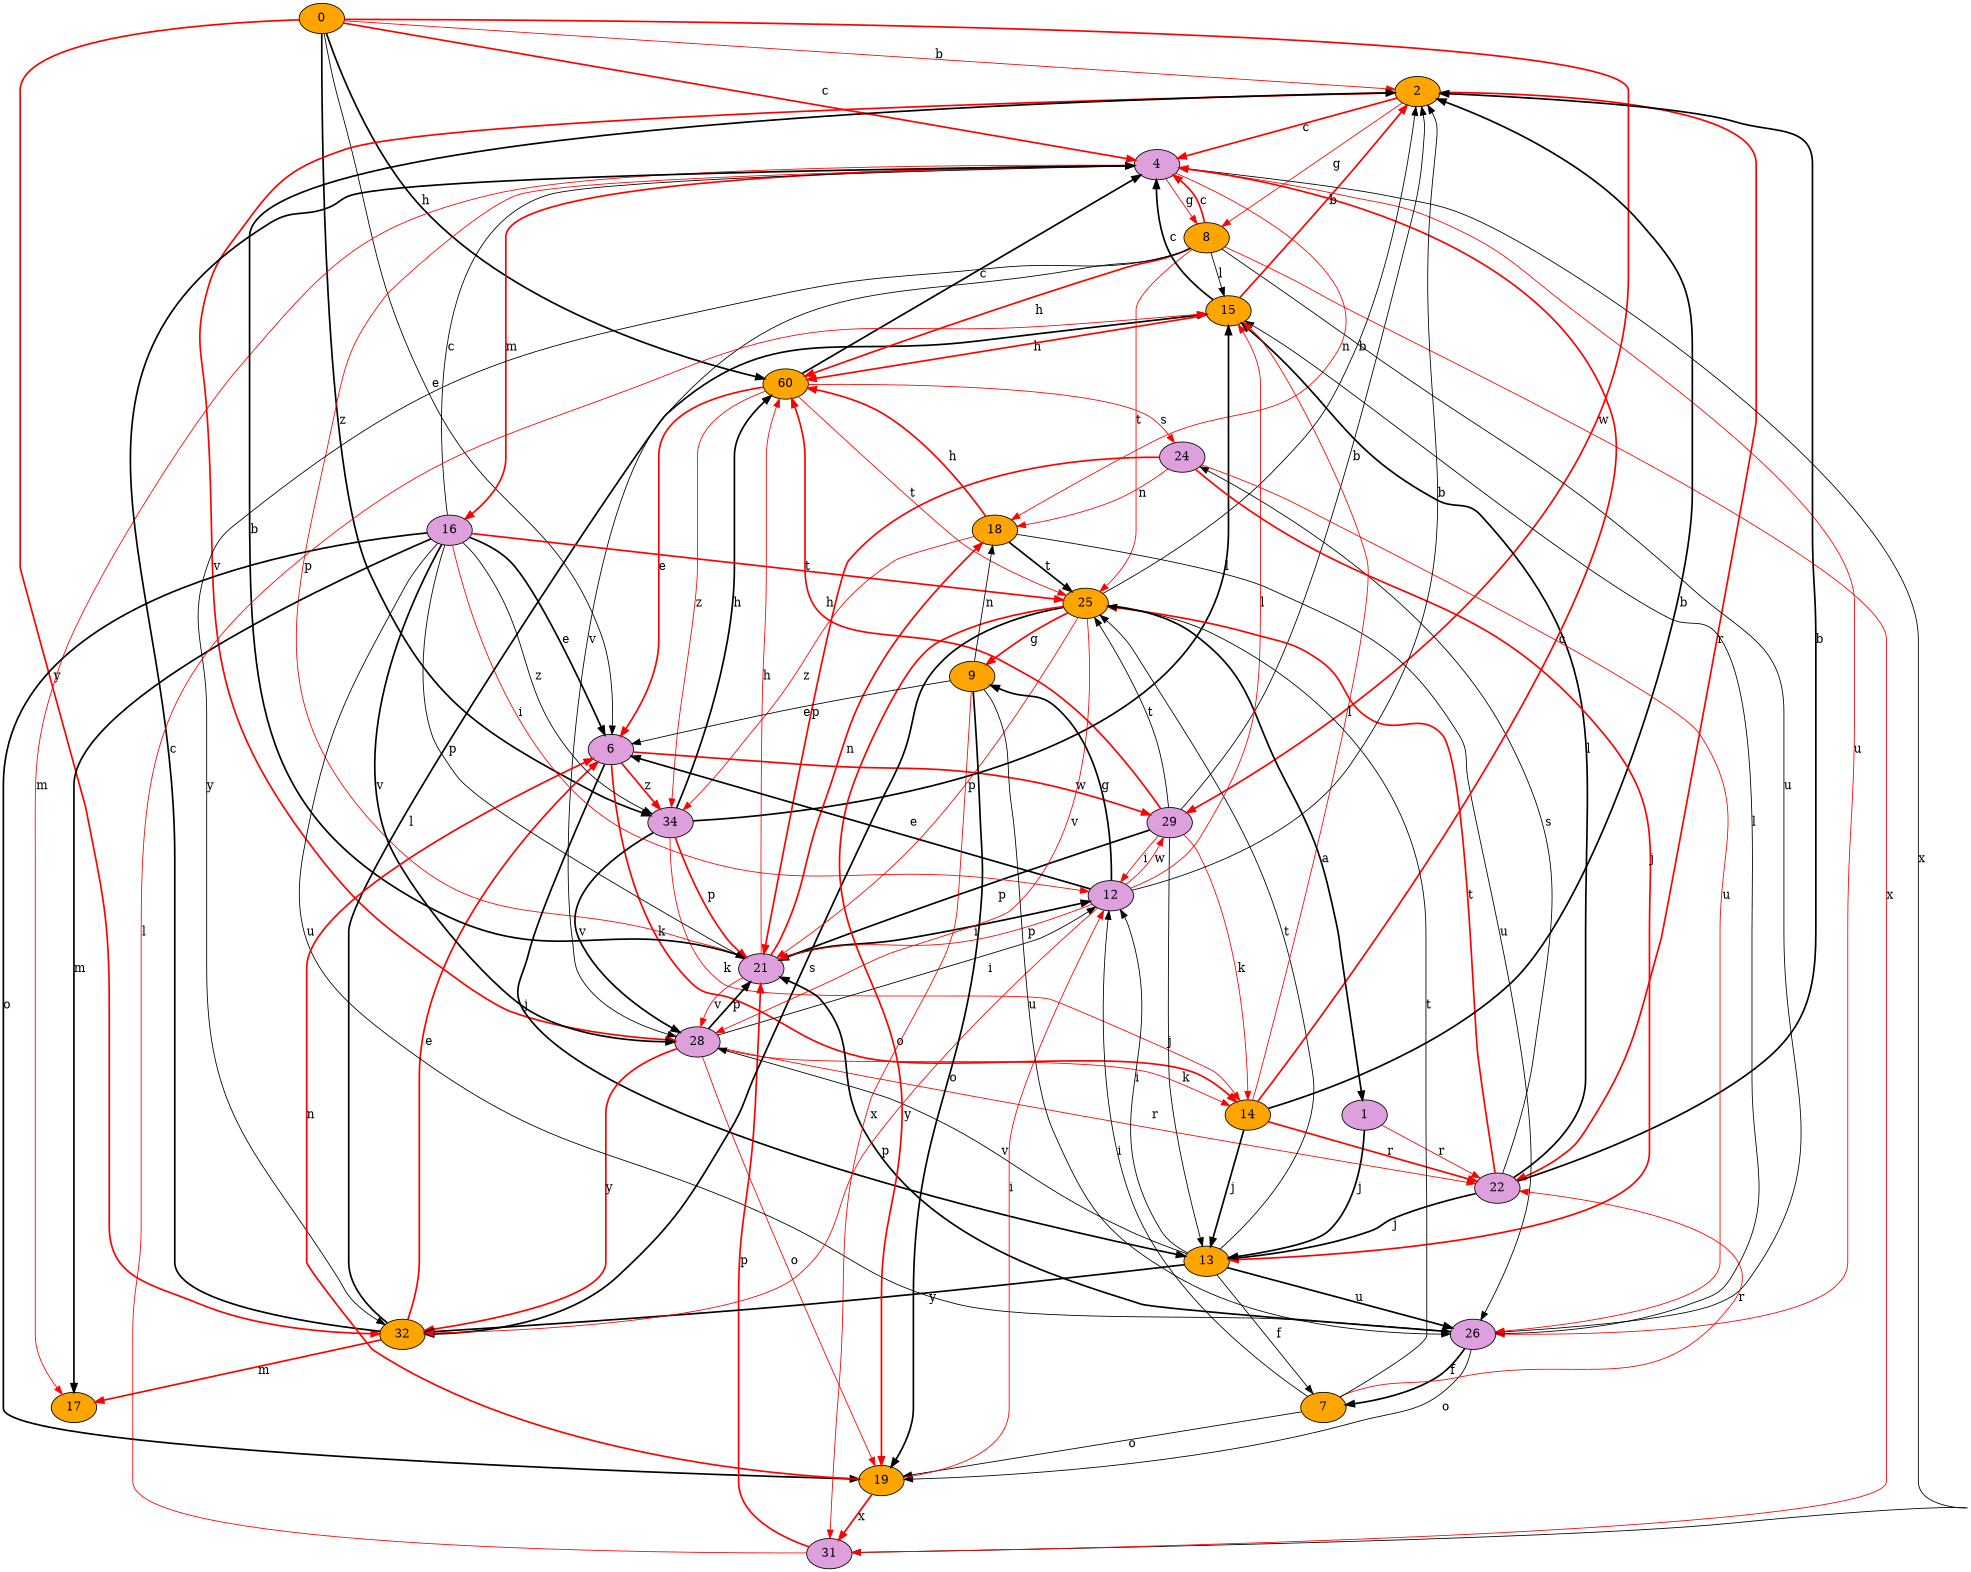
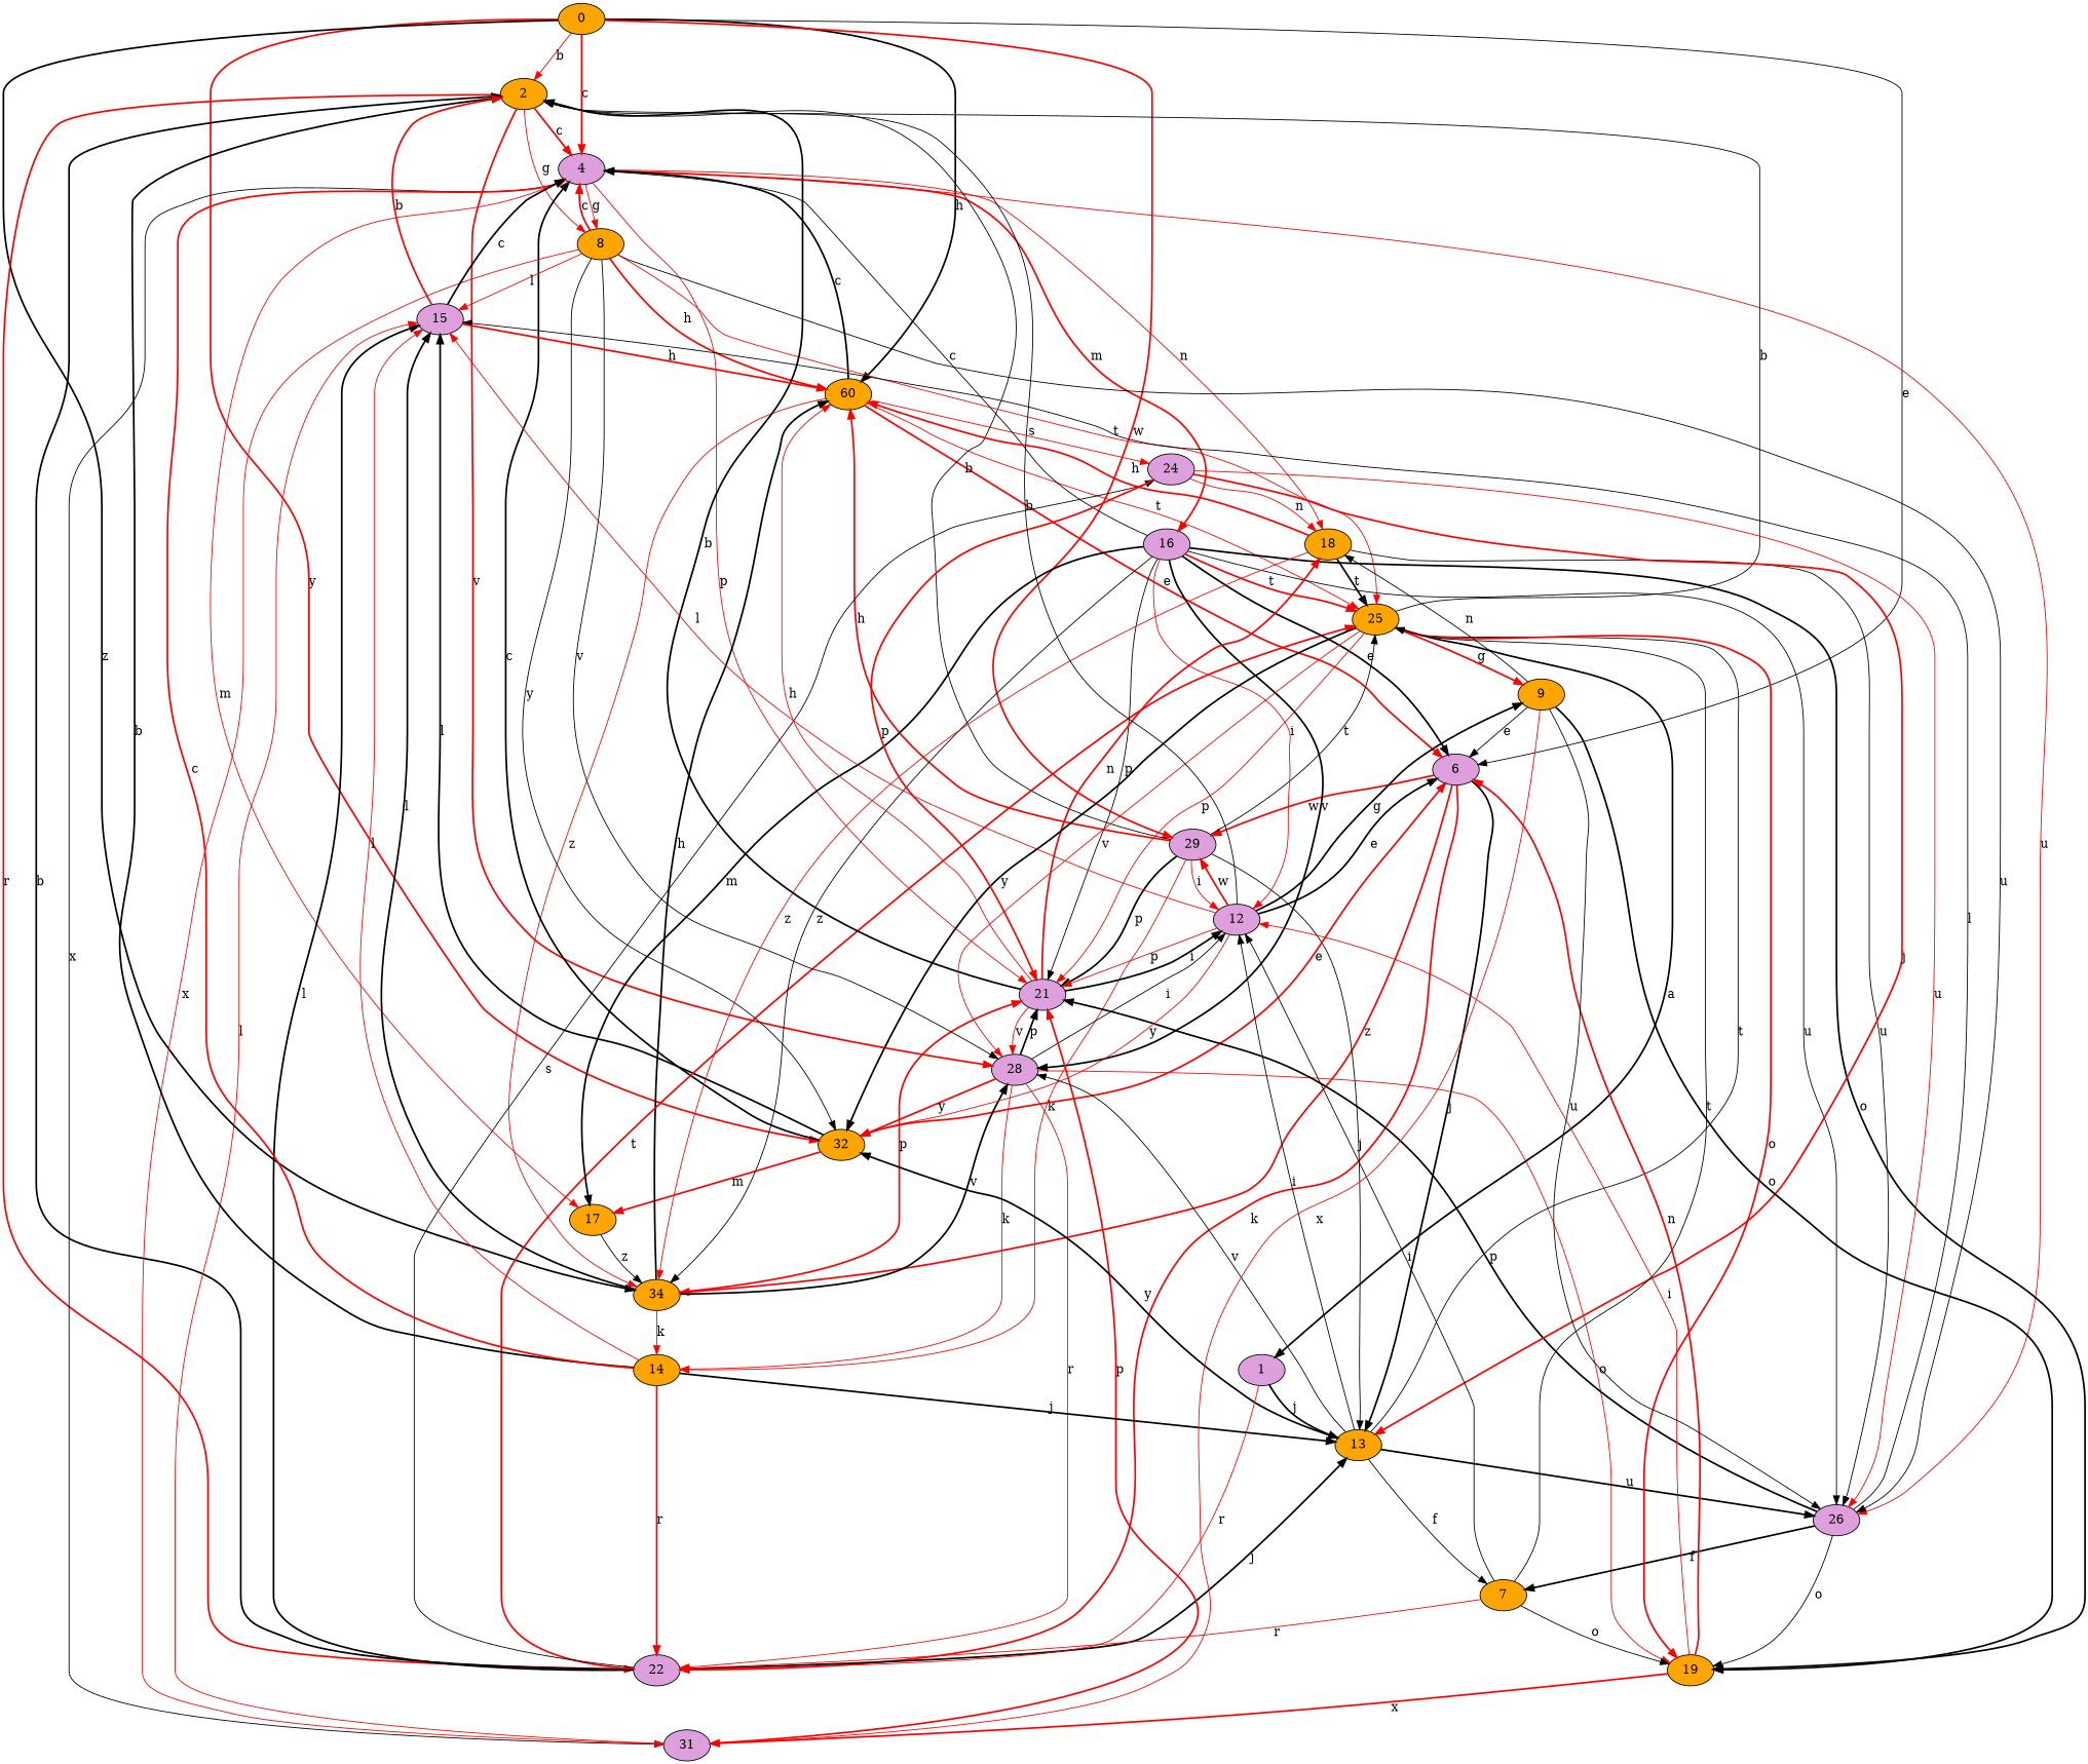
  strict digraph {
    node [fillcolor=plum style=filled]
    edge [color=red style=solid]
    0 [fillcolor=orange]
    2 [fillcolor=orange]
    4
    6
    n5 [fillcolor=orange label=60]
    29
    32 [fillcolor=orange]
-   34
+   34 [fillcolor=orange]
    22
    8 [fillcolor=orange]
    28
    16
    17 [fillcolor=orange]
    18 [fillcolor=orange]
    21
    26
    31
    13 [fillcolor=orange]
    14 [fillcolor=orange]
    25 [fillcolor=orange]
    24
    12
-   15 [fillcolor=orange]
+   15
    1
    7 [fillcolor=orange]
    19 [fillcolor=orange]
    9 [fillcolor=orange]
    0 -> 2 [label=b]
    0 -> 4 [label=c style=bold]
    0 -> 6 [color=black label=e]
    0 -> n5 [color=black label=h style=bold]
    0 -> 29 [label=w style=bold]
    0 -> 32 [label=y style=bold]
    0 -> 34 [color=black label=z style=bold]
    2 -> 4 [label=c style=bold]
    2 -> 22 [label=r style=bold]
    2 -> 8 [label=g]
    2 -> 28 [label=v style=bold]
    4 -> 8 [label=g]
    4 -> 16 [label=m style=bold]
    4 -> 17 [label=m]
    4 -> 18 [label=n]
    4 -> 21 [label=p]
    4 -> 26 [label=u]
    4 -> 31 [color=black label=x]
    6 -> 29 [label=w style=bold]
    6 -> 34 [label=z style=bold]
    6 -> 13 [color=black label=j style=bold]
-   6 -> 14 [label=k style=bold]
+   6 -> 22 [label=k style=bold]
    n5 -> 4 [color=black label=c style=bold]
    n5 -> 6 [label=e style=bold]
    n5 -> 34 [label=z]
    n5 -> 25 [label=t]
    n5 -> 24 [label=s]
    29 -> 2 [color=black label=b]
    29 -> n5 [label=h style=bold]
    29 -> 21 [color=black label=p style=bold]
    29 -> 13 [color=black label=j]
    29 -> 14 [label=k]
    29 -> 25 [color=black label=t]
    29 -> 12 [label=i]
    32 -> 4 [color=black label=c style=bold]
    32 -> 6 [label=e style=bold]
    32 -> 17 [label=m style=bold]
    32 -> 15 [color=black label=l style=bold]
    34 -> n5 [color=black label=h style=bold]
    34 -> 28 [color=black label=v style=bold]
    34 -> 21 [label=p style=bold]
    34 -> 14 [label=k]
    34 -> 15 [color=black label=l style=bold]
    22 -> 2 [color=black label=b style=bold]
    22 -> 13 [color=black label=j style=bold]
    22 -> 25 [label=t style=bold]
    22 -> 24 [color=black label=s]
    22 -> 15 [color=black label=l style=bold]
    8 -> 4 [label=c style=bold]
    8 -> n5 [label=h style=bold]
    8 -> 32 [color=black label=y]
    8 -> 28 [color=black label=v]
    8 -> 26 [color=black label=u]
    8 -> 31 [label=x]
    8 -> 25 [label=t]
-   8 -> 15 [color=black label=l]
+   8 -> 15 [label=l]
    28 -> 32 [label=y style=bold]
    28 -> 22 [label=r]
    28 -> 21 [color=black label=p style=bold]
    28 -> 14 [label=k]
    28 -> 12 [color=black label=i]
    28 -> 19 [label=o]
    16 -> 4 [color=black label=c]
    16 -> 6 [color=black label=e style=bold]
    16 -> 34 [color=black label=z]
    16 -> 28 [color=black label=v style=bold]
    16 -> 17 [color=black label=m style=bold]
    16 -> 21 [color=black label=p]
    16 -> 26 [color=black label=u]
    16 -> 25 [label=t style=bold]
    16 -> 12 [label=i]
    16 -> 19 [color=black label=o style=bold]
+   17 -> 34 [color=black label=z]
    18 -> n5 [label=h style=bold]
    18 -> 34 [label=z]
    18 -> 26 [color=black label=u]
    18 -> 25 [color=black label=t style=bold]
    21 -> 2 [color=black label=b style=bold]
    21 -> n5 [label=h]
    21 -> 28 [label=v]
    21 -> 18 [label=n style=bold]
    21 -> 12 [color=black label=i style=bold]
    26 -> 21 [color=black label=p style=bold]
    26 -> 15 [color=black label=l]
    26 -> 7 [color=black label=f style=bold]
    26 -> 19 [color=black label=o]
    31 -> 21 [label=p style=bold]
    31 -> 15 [label=l]
    13 -> 32 [color=black label=y style=bold]
    13 -> 28 [color=black label=v]
    13 -> 26 [color=black label=u style=bold]
    13 -> 25 [color=black label=t]
    13 -> 12 [color=black label=i]
    13 -> 7 [color=black label=f]
    14 -> 2 [color=black label=b style=bold]
    14 -> 4 [label=c style=bold]
    14 -> 22 [label=r style=bold]
    14 -> 13 [color=black label=j style=bold]
    14 -> 15 [label=l]
    25 -> 2 [color=black label=b]
-   25 -> 32 [color=black label=s style=bold]
+   25 -> 32 [color=black label=y style=bold]
    25 -> 28 [label=v]
    25 -> 21 [label=p]
    25 -> 1 [color=black label=a style=bold]
    25 -> 19 [label=o style=bold]
    25 -> 9 [label=g style=bold]
    24 -> 18 [label=n]
    24 -> 21 [label=p style=bold]
    24 -> 26 [label=u]
    24 -> 13 [label=j style=bold]
    12 -> 2 [color=black label=b]
    12 -> 6 [color=black label=e style=bold]
-   12 -> 29 [label=w]
+   12 -> 29 [label=w style=bold]
    12 -> 32 [label=y]
    12 -> 21 [label=p]
    12 -> 15 [label=l]
    12 -> 9 [color=black label=g style=bold]
    15 -> 2 [label=b style=bold]
    15 -> 4 [color=black label=c style=bold]
    15 -> n5 [label=h style=bold]
    1 -> 22 [label=r]
    1 -> 13 [color=black label=j style=bold]
    7 -> 22 [label=r]
    7 -> 25 [color=black label=t]
    7 -> 12 [color=black label=i]
    7 -> 19 [color=black label=o]
    19 -> 6 [label=n style=bold]
    19 -> 31 [label=x style=bold]
    19 -> 12 [label=i]
    9 -> 6 [color=black label=e]
    9 -> 18 [color=black label=n]
    9 -> 26 [color=black label=u]
    9 -> 31 [label=x]
    9 -> 19 [color=black label=o style=bold]
  }
